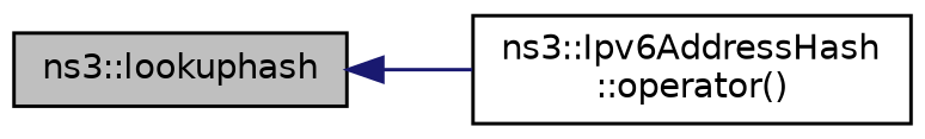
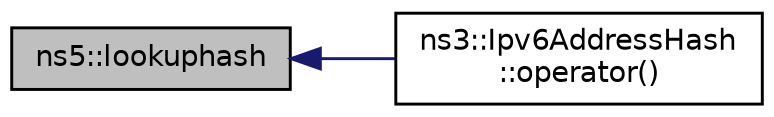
  digraph {
    rankdir=LR
    node [color=black fontname=Helvetica fontsize=10 shape=record style=filled]
-   n1 [fillcolor=grey75 fontcolor=black height=0.2 label="ns3::lookuphash" width=0.4]
+   n1 [fillcolor=grey75 fontcolor=black height=0.2 label="ns5::lookuphash" width=0.4]
    n2 [fillcolor=white height=0.2 label="ns3::Ipv6AddressHash\l::operator()" width=0.4]
    n1 -> n2 [color=midnightblue dir=back fontname=Helvetica fontsize=10 labelfontname=Helvetica labelfontsize=10 style=solid]
  }
